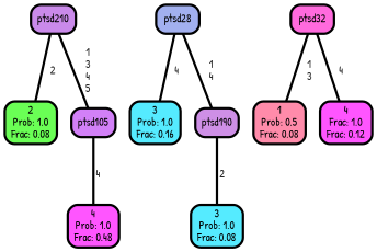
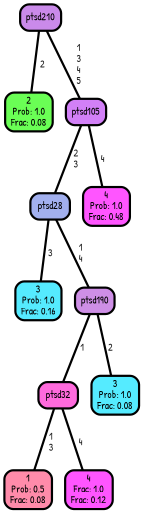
  graph {
    fontname="Patrick Hand"
    ranksep="0 equally"
    splines=straight
    node [color=black fillcolor="#ff55ff" fontcolor=black fontname="Patrick Hand" penwidth=3 shape=box style="filled, rounded"]
    edge [color=black fontcolor=grey14 fontname="Patrick Hand" fontweight=bold penwidth=3]
    n1 [fillcolor="#6aff55" label="2\nProb: 1.0\nFrac: 0.08"]
    n2 [fillcolor="#ca8aea" label=ptsd210]
    n3 [fillcolor="#d280f7" label=ptsd105]
    n4 [fillcolor="#a2b0ef" label=ptsd28]
    n5 [label="4\nProb: 1.0\nFrac: 0.48"]
    n6 [fillcolor="#55ebff" label="3\nProb: 1.0\nFrac: 0.16"]
    n7 [fillcolor="#ce8fe6" label=ptsd190]
    n8 [fillcolor="#ff6add" label=ptsd32]
    n9 [fillcolor="#55ebff" label="3\nProb: 1.0\nFrac: 0.08"]
    n10 [fillcolor="#ff8baa" label="1\nProb: 0.5\nFrac: 0.08"]
    n11 [label="4\nFrac: 1.0\nFrac: 0.12"]
    subgraph sub_1 {
      rank=same
    }
    n2 -- n1 [label=" 2"]
    n2 -- n3 [label=" 1\n 3\n 4\n 5"]
+   n3 -- n4 [label=" 2\n 3"]
    n3 -- n5 [label=" 4"]
-   n4 -- n6 [label=" 4"]
+   n4 -- n6 [label=" 3"]
    n4 -- n7 [label=" 1\n 4"]
+   n7 -- n8 [label=" 1"]
    n7 -- n9 [label=" 2"]
    n8 -- n10 [label=" 1\n 3"]
    n8 -- n11 [label=" 4"]
  }
